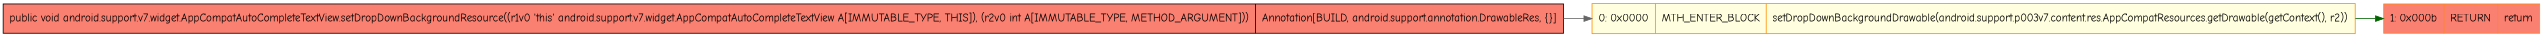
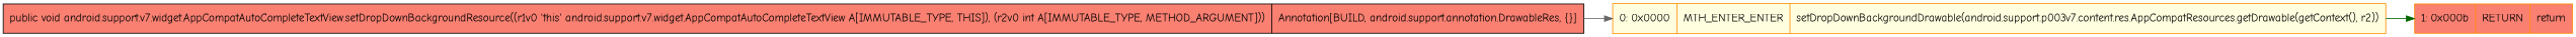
  digraph {
    rankdir=LR
    fontname="Comic Neue"
    node [shape=record style=filled fillcolor=salmon color=darkorange fontname="Comic Neue"]
    edge [fontname="Comic Neue"]
-   n1 [label="{0\:\ 0x0000|MTH_ENTER_BLOCK\l|setDropDownBackgroundDrawable(android.support.p003v7.content.res.AppCompatResources.getDrawable(getContext(), r2))\l}" fillcolor=lightyellow]
+   n1 [label="{0\:\ 0x0000|MTH_ENTER_ENTER\l|setDropDownBackgroundDrawable(android.support.p003v7.content.res.AppCompatResources.getDrawable(getContext(), r2))\l}" fillcolor=lightyellow]
    n2 [label="{1\:\ 0x000b|RETURN\l|return\l}"]
    n3 [label="{public void android.support.v7.widget.AppCompatAutoCompleteTextView.setDropDownBackgroundResource((r1v0 'this' android.support.v7.widget.AppCompatAutoCompleteTextView A[IMMUTABLE_TYPE, THIS]), (r2v0 int A[IMMUTABLE_TYPE, METHOD_ARGUMENT]))  | Annotation[BUILD, android.support.annotation.DrawableRes, \{\}]\l}" color=black]
    n1 -> n2 [color=darkgreen]
    n3 -> n1 [color=gray40]
  }
